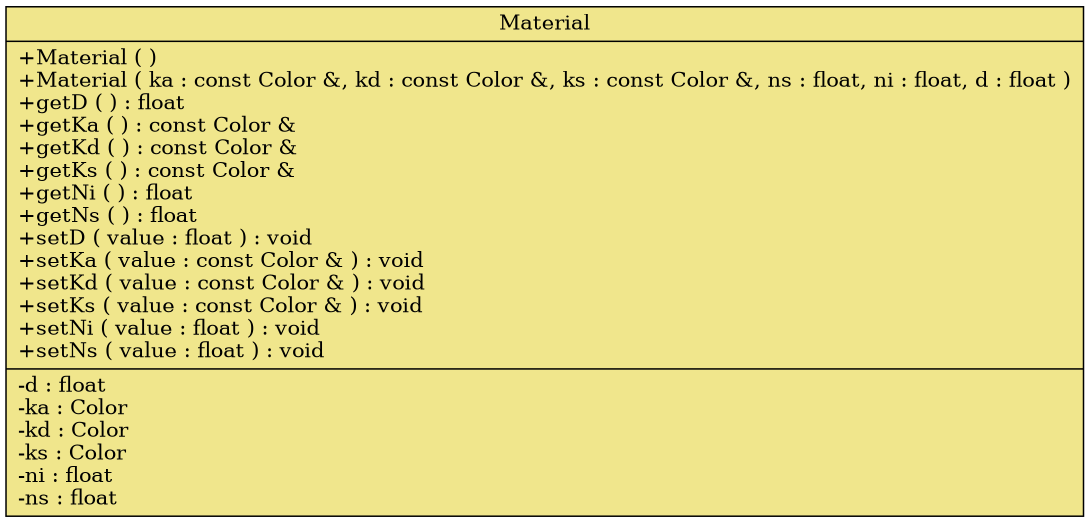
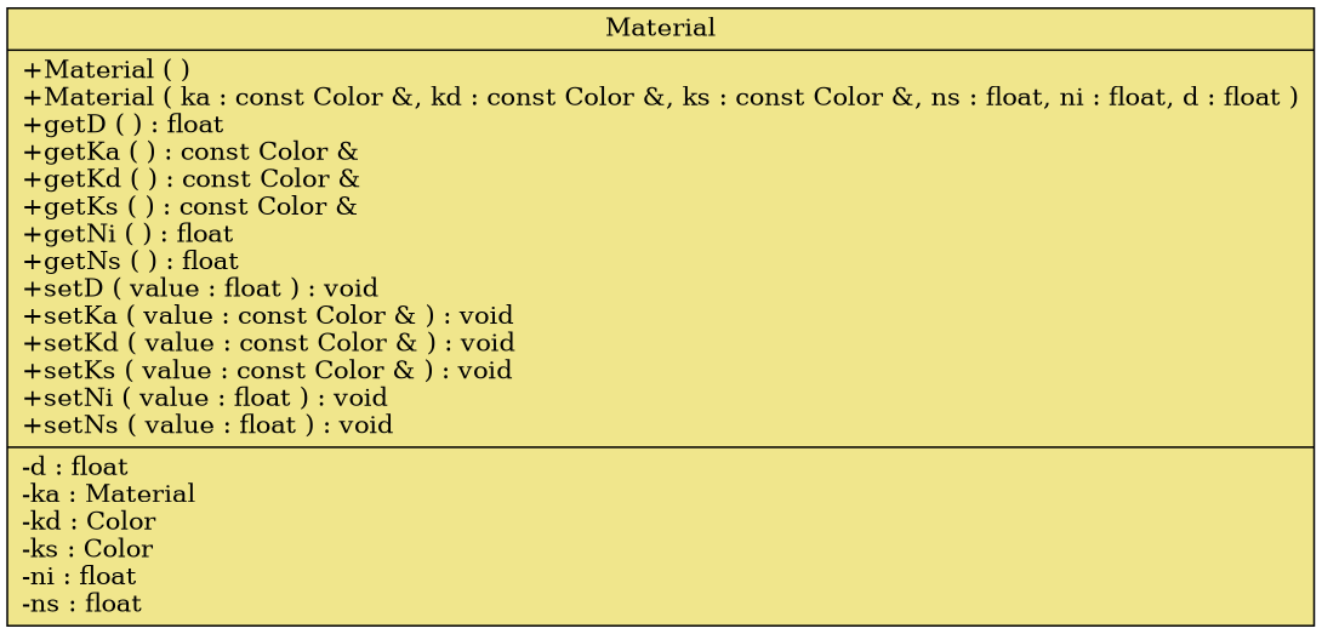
  digraph {
    rankdir=RL
-   n1 [label="Material\n|+Material (  )\l+Material ( ka : const Color &, kd : const Color &, ks : const Color &, ns : float, ni : float, d : float )\l+getD (  ) : float\l+getKa (  ) : const Color &\l+getKd (  ) : const Color &\l+getKs (  ) : const Color &\l+getNi (  ) : float\l+getNs (  ) : float\l+setD ( value : float ) : void\l+setKa ( value : const Color & ) : void\l+setKd ( value : const Color & ) : void\l+setKs ( value : const Color & ) : void\l+setNi ( value : float ) : void\l+setNs ( value : float ) : void\l|-d : float\l-ka : Color\l-kd : Color\l-ks : Color\l-ni : float\l-ns : float\l" shape=record style=filled fillcolor=khaki]
+   n1 [label="Material\n|+Material (  )\l+Material ( ka : const Color &, kd : const Color &, ks : const Color &, ns : float, ni : float, d : float )\l+getD (  ) : float\l+getKa (  ) : const Color &\l+getKd (  ) : const Color &\l+getKs (  ) : const Color &\l+getNi (  ) : float\l+getNs (  ) : float\l+setD ( value : float ) : void\l+setKa ( value : const Color & ) : void\l+setKd ( value : const Color & ) : void\l+setKs ( value : const Color & ) : void\l+setNi ( value : float ) : void\l+setNs ( value : float ) : void\l|-d : float\l-ka : Material\l-kd : Color\l-ks : Color\l-ni : float\l-ns : float\l" shape=record style=filled fillcolor=khaki]
  }
